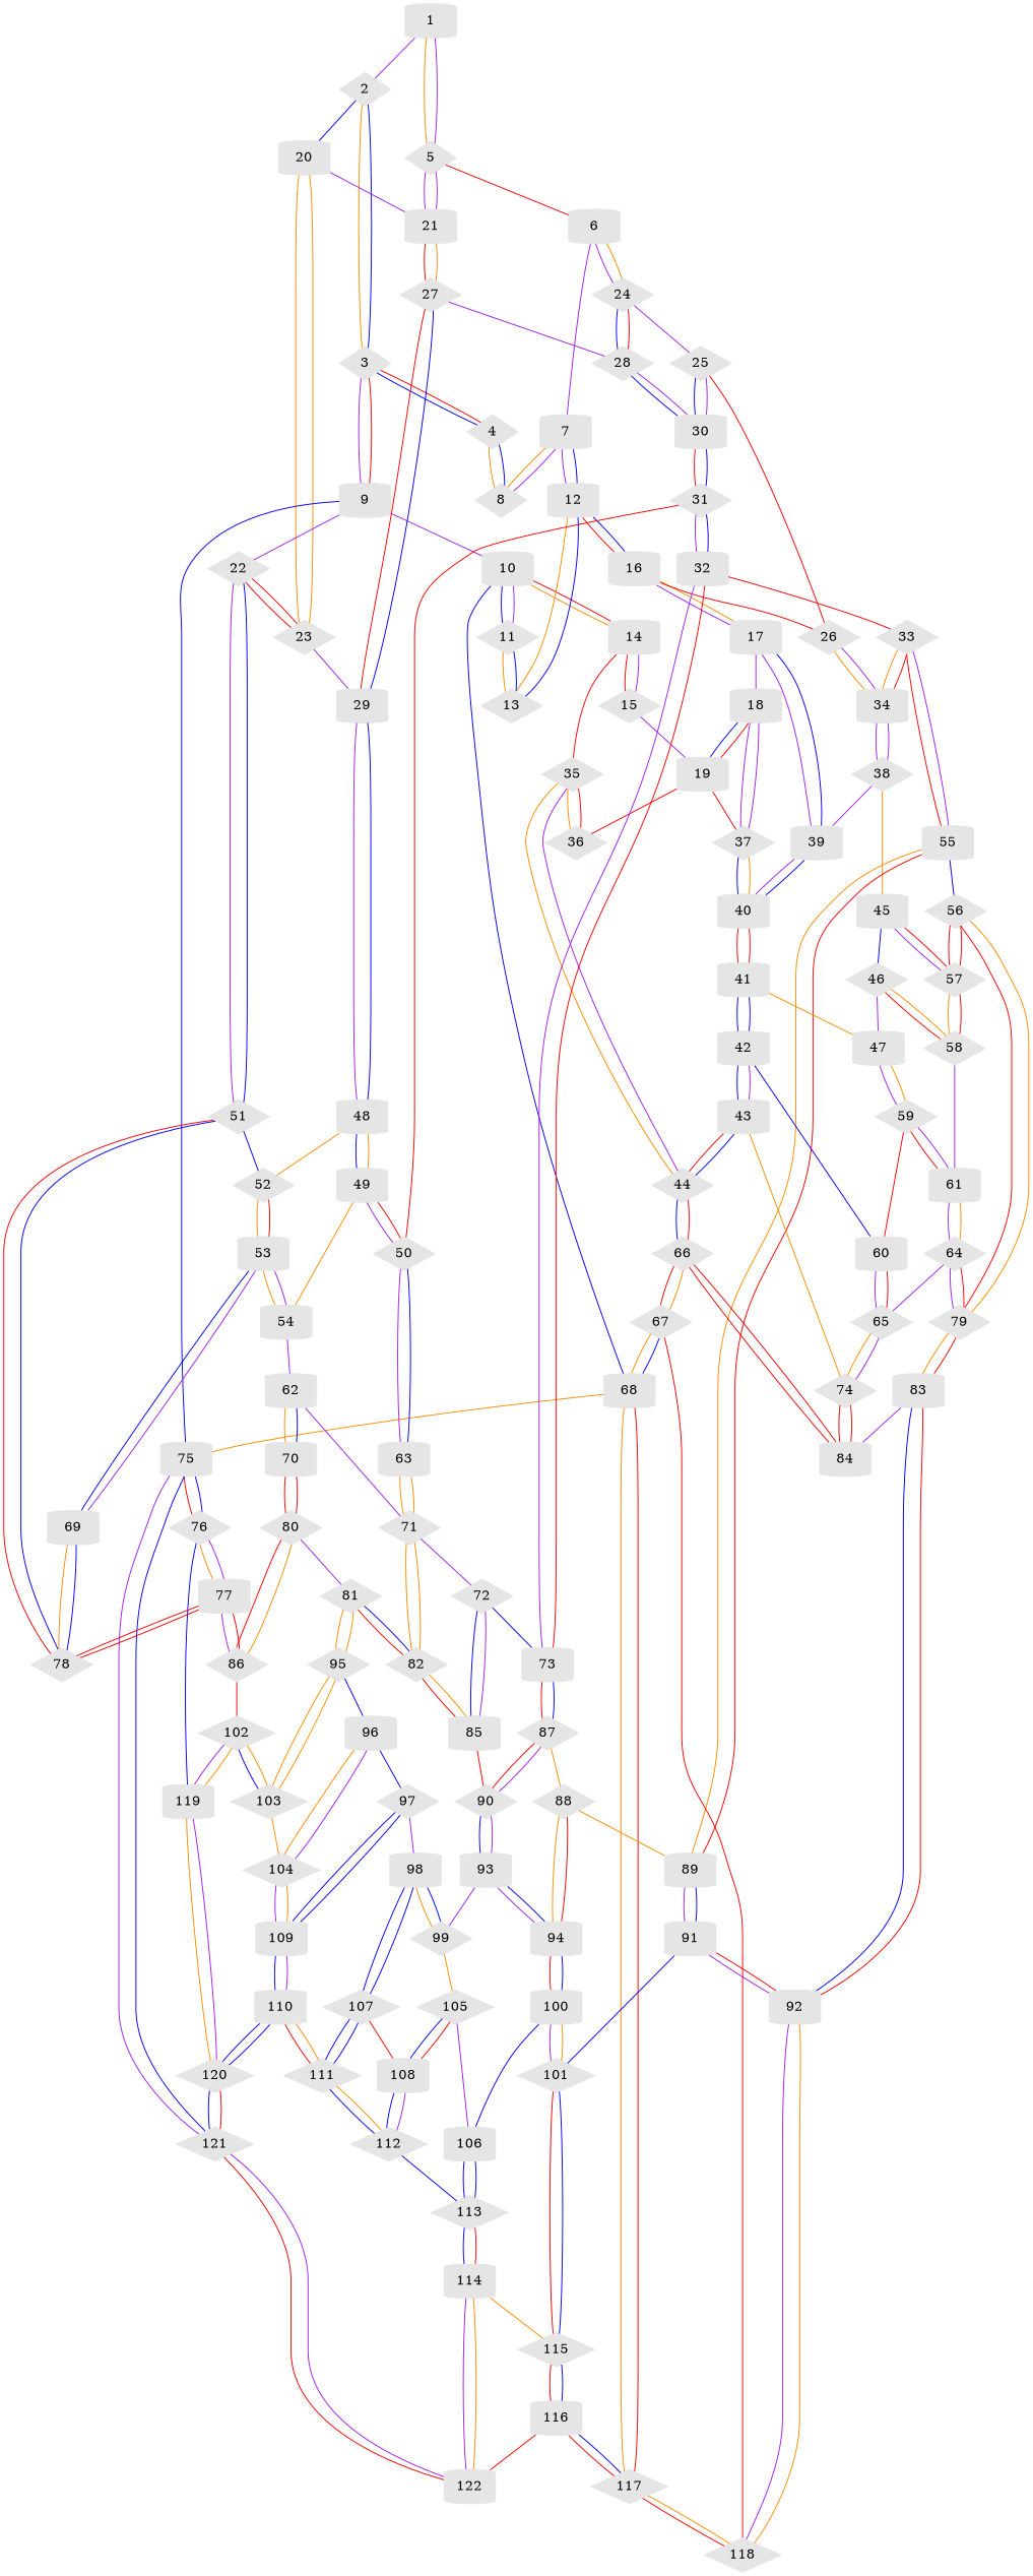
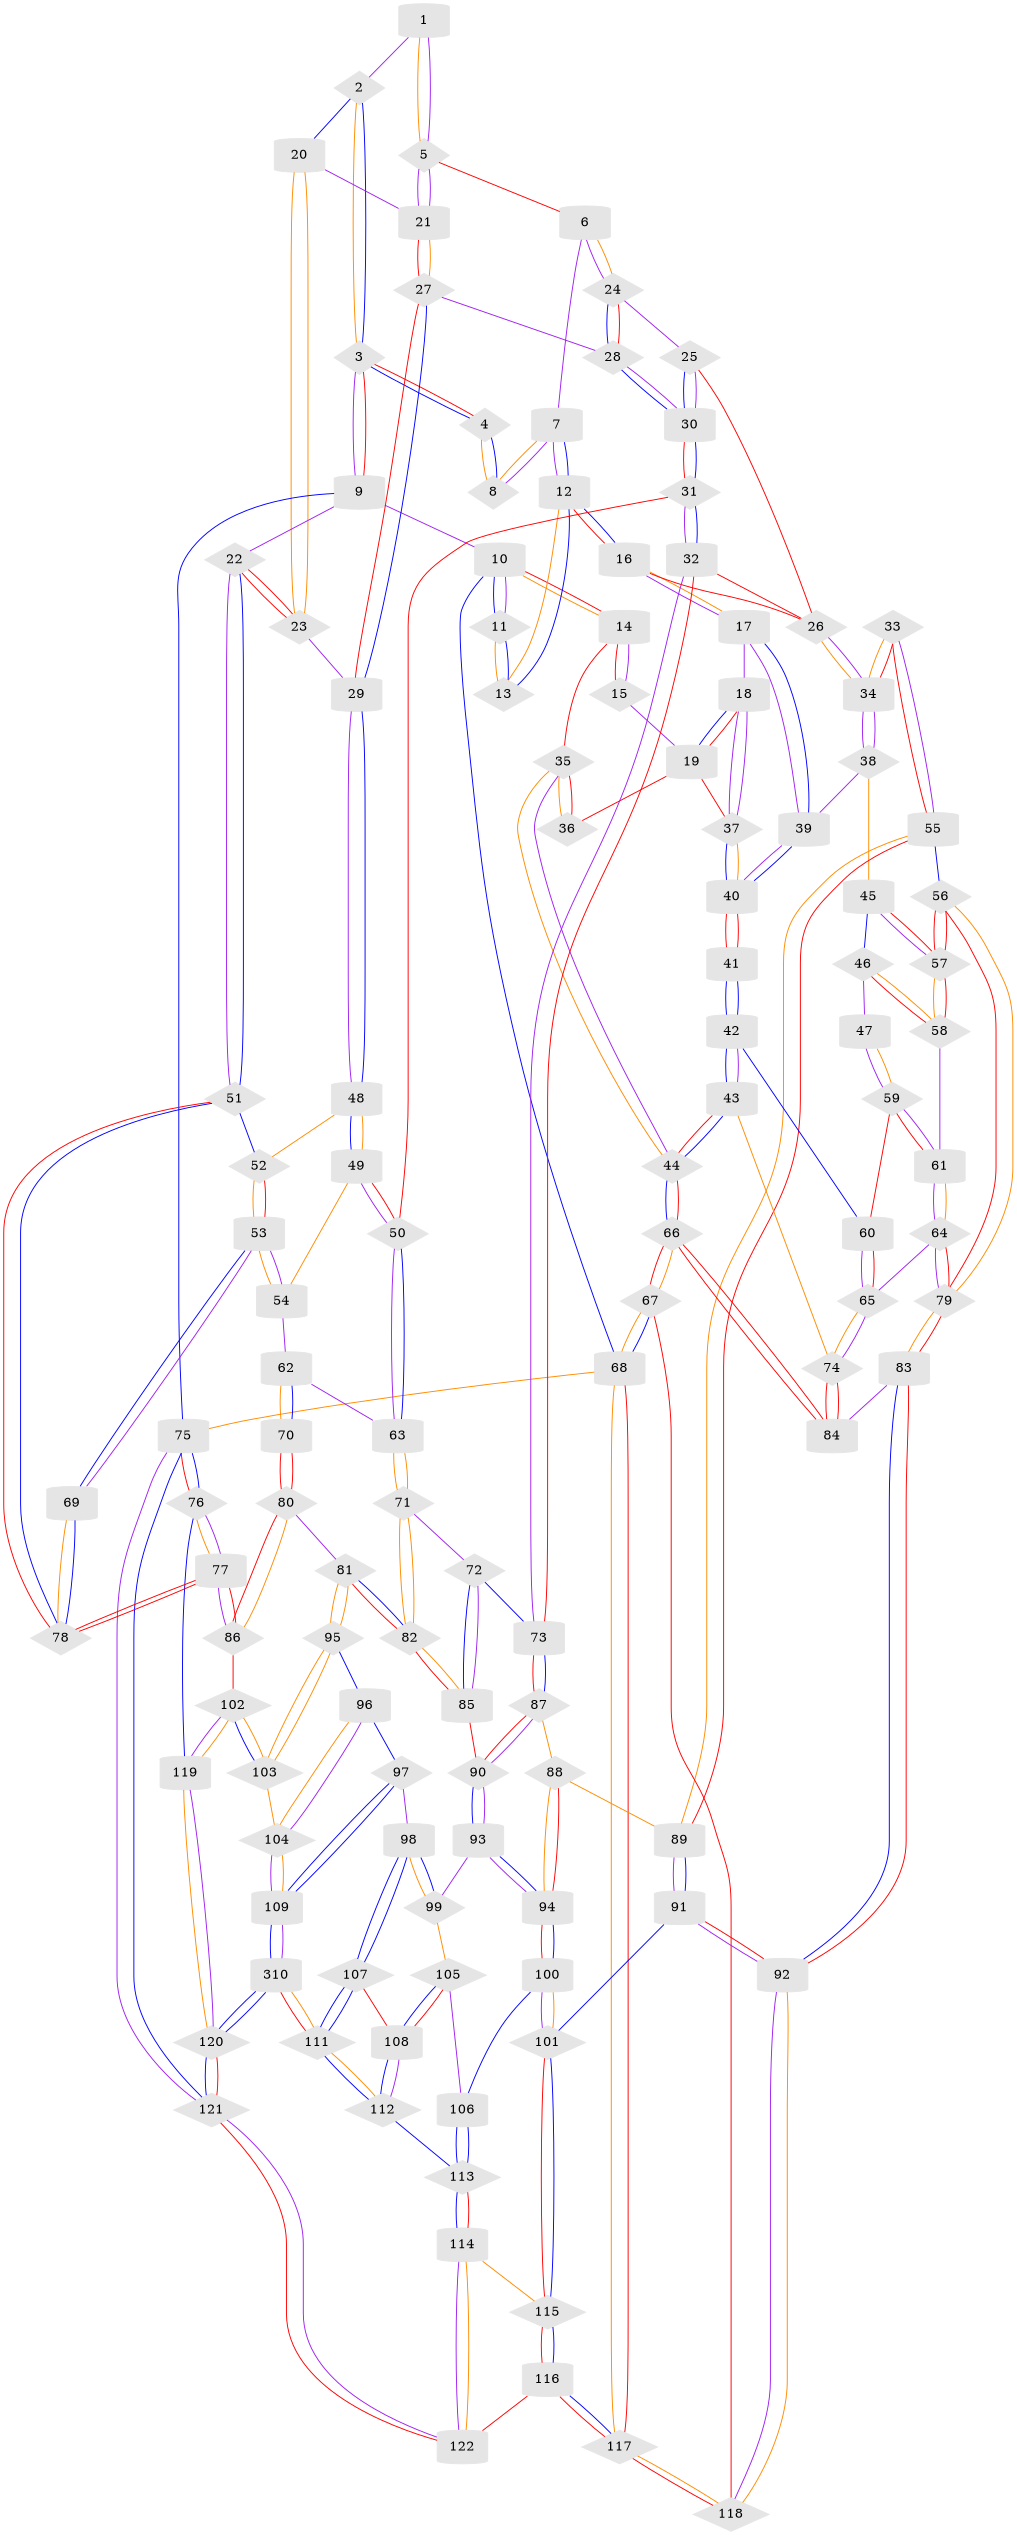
  graph {
    node [color=gray90 shape=diamond style=filled]
    edge [color=purple]
    1 [shape=cylinder]
    2
    5
    3
    20 [shape=cylinder]
    6 [shape=cylinder]
    21 [shape=cylinder]
    4
    9 [shape=cylinder]
    23
    8
    10 [shape=cylinder]
    22
    75 [shape=cylinder]
    7 [shape=cylinder]
    24
    27
    12 [shape=cylinder]
    25
    28
    13
    16 [shape=cylinder]
    11
    14 [shape=cylinder]
    68 [shape=cylinder]
    51
    76
    121
    15
    35
    117
    17 [shape=cylinder]
    26
    19 [shape=cylinder]
    36
    44
    37
    18 [shape=cylinder]
    39 [shape=cylinder]
    34 [shape=cylinder]
    40 [shape=cylinder]
    29 [shape=cylinder]
    52
    78
    48 [shape=cylinder]
    30 [shape=cylinder]
    31
    38
    49 [shape=cylinder]
    32 [shape=cylinder]
    50
    33
    73 [shape=cylinder]
    63 [shape=cylinder]
    55 [shape=cylinder]
    87
    56
    89 [shape=cylinder]
    45 [shape=cylinder]
    66
    41 [shape=cylinder]
    46
    57
    42 [shape=cylinder]
    47 [shape=cylinder]
    43 [shape=cylinder]
    60 [shape=cylinder]
    59
    74
    65
    84 [shape=cylinder]
    67
    58
    61 [shape=cylinder]
    54 [shape=cylinder]
    53 [shape=cylinder]
    62 [shape=cylinder]
    71
    69 [shape=cylinder]
    70 [shape=cylinder]
    79
    91 [shape=cylinder]
    83 [shape=cylinder]
    64
    80
    72
    82
    118
    86
    81
    85 [shape=cylinder]
    90
    88
    77 [shape=cylinder]
    119 [shape=cylinder]
    122 [shape=cylinder]
    120
    102
    92 [shape=cylinder]
    95
    96 [shape=cylinder]
    103
    93 [shape=cylinder]
    94 [shape=cylinder]
    100 [shape=cylinder]
    101
    99
    115
    105
    106 [shape=cylinder]
    97
    104
    98 [shape=cylinder]
    109 [shape=cylinder]
    107
-   110 [shape=cylinder]
+   110 [shape=cylinder label=310]
    108 [shape=cylinder]
    111
    113
    116 [shape=cylinder]
    112
    114 [shape=cylinder]
    1 -- 2
    1 -- 5 [color=darkorange]
    1 -- 5
    2 -- 3 [color=darkorange]
    2 -- 3 [color=blue]
    2 -- 20 [color=blue]
    5 -- 6 [color=red]
    5 -- 21
    5 -- 21
    3 -- 4 [color=blue]
    3 -- 4 [color=red]
    3 -- 9
    3 -- 9 [color=red]
    20 -- 21
    20 -- 23 [color=darkorange]
    20 -- 23 [color=darkorange]
    6 -- 7
    6 -- 24
    6 -- 24 [color=darkorange]
    21 -- 27 [color=red]
    21 -- 27 [color=darkorange]
    4 -- 8 [color=darkorange]
    4 -- 8 [color=blue]
    9 -- 10
    9 -- 22
    9 -- 75 [color=blue]
    23 -- 29
    10 -- 11 [color=blue]
    10 -- 11
    10 -- 14 [color=darkorange]
    10 -- 14 [color=red]
    10 -- 68 [color=blue]
    22 -- 23 [color=red]
    22 -- 23 [color=red]
    22 -- 51
    22 -- 51 [color=blue]
    75 -- 76 [color=red]
    75 -- 76 [color=blue]
    75 -- 121
    75 -- 121 [color=blue]
    7 -- 8 [color=darkorange]
    7 -- 8
    7 -- 12
    7 -- 12 [color=blue]
    24 -- 25
    24 -- 28 [color=blue]
    24 -- 28 [color=red]
    27 -- 28
    27 -- 29 [color=red]
    27 -- 29 [color=blue]
    12 -- 13 [color=darkorange]
    12 -- 13 [color=blue]
    12 -- 16 [color=red]
    12 -- 16 [color=blue]
    25 -- 26 [color=red]
    25 -- 30 [color=blue]
    25 -- 30
    28 -- 30 [color=blue]
    28 -- 30
    16 -- 17
    16 -- 17 [color=darkorange]
    16 -- 26 [color=red]
    11 -- 13 [color=darkorange]
    11 -- 13 [color=blue]
    14 -- 15 [color=red]
    14 -- 15
    14 -- 35 [color=red]
    68 -- 75 [color=darkorange]
    68 -- 117 [color=darkorange]
    68 -- 117 [color=red]
    51 -- 52 [color=blue]
    51 -- 78 [color=red]
    51 -- 78 [color=blue]
    76 -- 77 [color=darkorange]
    76 -- 77
    76 -- 119 [color=blue]
    121 -- 122 [color=red]
    121 -- 122
    15 -- 19
    35 -- 36 [color=darkorange]
    35 -- 36 [color=red]
    35 -- 44 [color=darkorange]
    35 -- 44
    117 -- 118 [color=red]
    117 -- 118 [color=darkorange]
    17 -- 18
    17 -- 39
    17 -- 39 [color=blue]
    26 -- 34 [color=darkorange]
    26 -- 34
    19 -- 36 [color=red]
    19 -- 37 [color=red]
    44 -- 66 [color=blue]
    44 -- 66 [color=red]
    37 -- 40 [color=blue]
    37 -- 40 [color=darkorange]
    18 -- 19 [color=blue]
    18 -- 19 [color=red]
    18 -- 37
    18 -- 37
    39 -- 40
    39 -- 40 [color=blue]
    34 -- 38
    34 -- 38
    40 -- 41 [color=red]
    40 -- 41 [color=red]
    29 -- 48
    29 -- 48 [color=blue]
    52 -- 53 [color=darkorange]
    52 -- 53 [color=red]
    48 -- 52 [color=darkorange]
    48 -- 49 [color=blue]
    48 -- 49 [color=darkorange]
    30 -- 31 [color=red]
    30 -- 31 [color=blue]
    31 -- 32
    31 -- 32 [color=blue]
    31 -- 50 [color=red]
    38 -- 39
    38 -- 45 [color=darkorange]
    49 -- 50
    49 -- 50 [color=red]
    49 -- 54 [color=darkorange]
-   32 -- 33 [color=red]
+   32 -- 26 [color=red]
    32 -- 73
    32 -- 73 [color=red]
    50 -- 63
    50 -- 63 [color=blue]
    33 -- 34 [color=darkorange]
    33 -- 34 [color=red]
    33 -- 55 [color=red]
    33 -- 55
    73 -- 87 [color=red]
    73 -- 87 [color=blue]
    63 -- 71 [color=darkorange]
    63 -- 71 [color=darkorange]
    55 -- 56 [color=blue]
    55 -- 89 [color=darkorange]
    55 -- 89 [color=red]
    87 -- 90 [color=red]
    87 -- 90
    87 -- 88 [color=darkorange]
    56 -- 57 [color=red]
    56 -- 57 [color=red]
    56 -- 79 [color=red]
    56 -- 79 [color=darkorange]
    89 -- 91
    89 -- 91 [color=blue]
    45 -- 46 [color=blue]
    45 -- 57
    45 -- 57 [color=red]
    66 -- 84 [color=red]
    66 -- 84 [color=red]
    66 -- 67 [color=red]
    66 -- 67 [color=darkorange]
    41 -- 42 [color=blue]
    41 -- 42 [color=blue]
-   41 -- 47 [color=darkorange]
    46 -- 47
    46 -- 58 [color=red]
    46 -- 58 [color=darkorange]
    57 -- 58 [color=darkorange]
    57 -- 58 [color=red]
    42 -- 43 [color=blue]
    42 -- 43
    42 -- 60 [color=blue]
    47 -- 59
    47 -- 59 [color=darkorange]
    43 -- 44 [color=red]
    43 -- 44 [color=blue]
    43 -- 74 [color=darkorange]
    60 -- 65
    60 -- 65 [color=red]
    59 -- 60 [color=red]
    59 -- 61 [color=red]
    59 -- 61
    74 -- 84 [color=red]
    74 -- 84 [color=red]
    65 -- 74 [color=darkorange]
    65 -- 74
    67 -- 68 [color=darkorange]
    67 -- 68 [color=blue]
    67 -- 118 [color=red]
    58 -- 61
    61 -- 64
    61 -- 64 [color=darkorange]
    54 -- 62
    53 -- 54 [color=darkorange]
    53 -- 54
    53 -- 69 [color=blue]
    53 -- 69
-   62 -- 71
+   62 -- 63
    62 -- 70 [color=darkorange]
    62 -- 70 [color=blue]
    71 -- 72
    71 -- 82 [color=darkorange]
    71 -- 82 [color=darkorange]
    69 -- 78 [color=darkorange]
    69 -- 78 [color=blue]
    70 -- 80 [color=red]
    70 -- 80 [color=red]
    79 -- 83 [color=darkorange]
    79 -- 83 [color=red]
    91 -- 92
    91 -- 92 [color=red]
    91 -- 101 [color=blue]
    83 -- 84
    83 -- 92 [color=blue]
    83 -- 92 [color=red]
    64 -- 65
    64 -- 79
    64 -- 79 [color=red]
    80 -- 86 [color=red]
    80 -- 86 [color=darkorange]
    80 -- 81
    72 -- 73 [color=blue]
    72 -- 85 [color=blue]
    72 -- 85
    82 -- 85 [color=red]
    82 -- 85 [color=darkorange]
    86 -- 102 [color=red]
    81 -- 82 [color=red]
    81 -- 82 [color=blue]
    81 -- 95 [color=darkorange]
    81 -- 95 [color=darkorange]
    85 -- 90 [color=red]
    90 -- 93 [color=blue]
    90 -- 93
    88 -- 89 [color=darkorange]
    88 -- 94 [color=darkorange]
    88 -- 94 [color=red]
    77 -- 78 [color=red]
    77 -- 78 [color=red]
    77 -- 86
    77 -- 86 [color=red]
    119 -- 120 [color=darkorange]
    119 -- 120
    120 -- 121 [color=blue]
    120 -- 121 [color=red]
    102 -- 119
    102 -- 119 [color=darkorange]
    102 -- 103 [color=blue]
    102 -- 103 [color=darkorange]
    92 -- 118
    92 -- 118 [color=darkorange]
    95 -- 96 [color=blue]
    95 -- 103 [color=darkorange]
    95 -- 103 [color=darkorange]
    96 -- 97 [color=blue]
    96 -- 104 [color=darkorange]
    96 -- 104
    103 -- 104 [color=darkorange]
    93 -- 94
    93 -- 94 [color=blue]
    93 -- 99
    94 -- 100 [color=red]
    94 -- 100 [color=blue]
    100 -- 101
    100 -- 101 [color=darkorange]
    100 -- 106 [color=blue]
    101 -- 115 [color=red]
    101 -- 115 [color=blue]
    99 -- 105 [color=darkorange]
    115 -- 116 [color=red]
    115 -- 116 [color=blue]
    105 -- 106
    105 -- 108 [color=blue]
    105 -- 108 [color=red]
    106 -- 113 [color=blue]
    106 -- 113 [color=blue]
    97 -- 98
    97 -- 109 [color=blue]
    97 -- 109 [color=blue]
    104 -- 109
    104 -- 109 [color=darkorange]
    98 -- 99 [color=darkorange]
    98 -- 99 [color=blue]
    98 -- 107 [color=blue]
    98 -- 107 [color=blue]
    109 -- 110 [color=blue]
    109 -- 110
    107 -- 108 [color=red]
    107 -- 111 [color=blue]
    107 -- 111 [color=blue]
    110 -- 120 [color=blue]
    110 -- 120 [color=blue]
    110 -- 111 [color=red]
    110 -- 111 [color=darkorange]
    108 -- 112 [color=blue]
    108 -- 112
    111 -- 112 [color=blue]
    111 -- 112 [color=darkorange]
    113 -- 114 [color=blue]
    113 -- 114 [color=red]
    116 -- 117 [color=red]
    116 -- 117 [color=blue]
    116 -- 122 [color=red]
    112 -- 113 [color=blue]
    114 -- 122
    114 -- 122 [color=darkorange]
    114 -- 115 [color=darkorange]
  }
